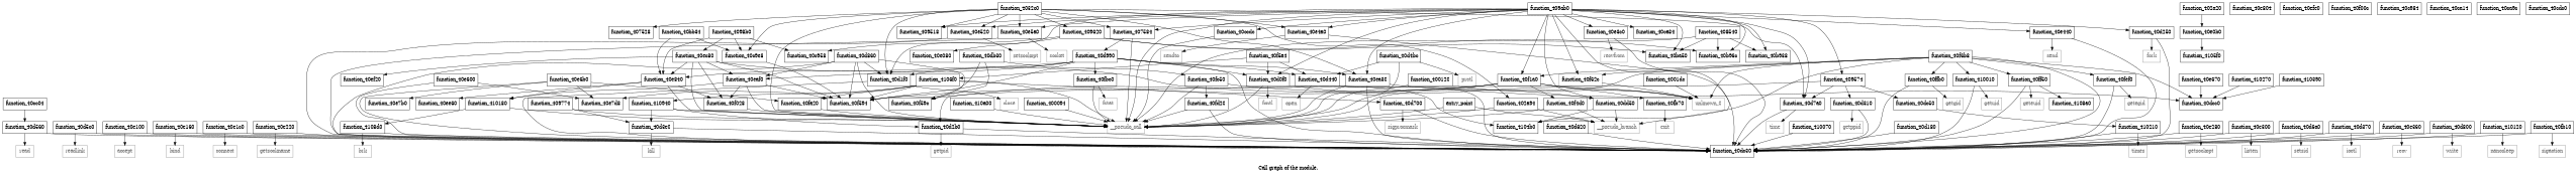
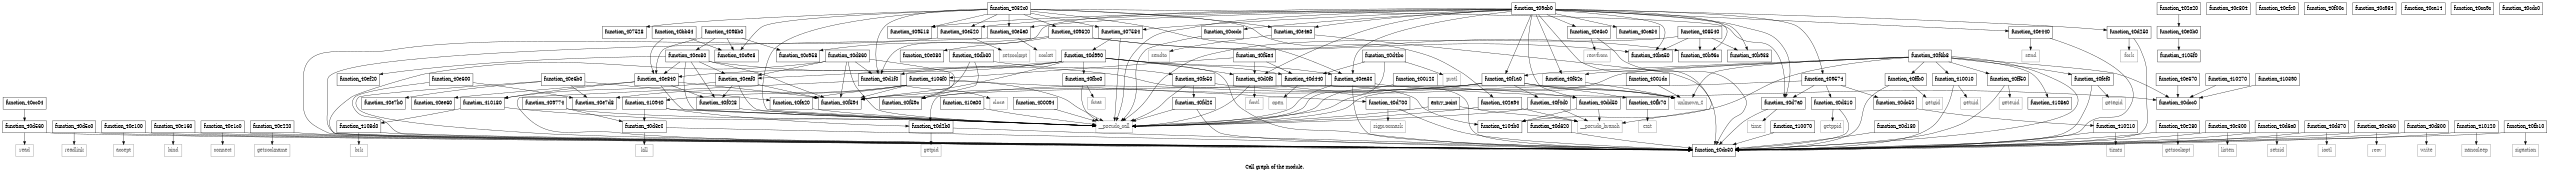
  digraph {
    label="Call graph of the module."
    node [shape=record]
    n1 [label="{function_40f5a4}"]
    n2 [label="{function_40d440}"]
    n3 [label="{function_4106f0}"]
    n4 [label="{function_40d0f0}"]
    n5 [label="{function_40dc30}"]
    n6 [color=gray50 fontcolor=gray50 label="{open}"]
    n7 [label="{function_40f594}"]
    n8 [color=gray50 fontcolor=gray50 label="{__pseudo_call}"]
    n9 [label="{function_40e7d8}"]
    n10 [label="{function_40fa20}"]
    n11 [label="{function_40d700}"]
    n12 [label="{function_410940}"]
    n13 [color=gray50 fontcolor=gray50 label="{unknown_0}"]
    n14 [color=gray50 fontcolor=gray50 label="{fcntl}"]
    n15 [label="{function_40d860}"]
    n16 [label="{function_40f59c}"]
    n17 [label="{function_40eaf0}"]
    n18 [label="{function_40d1f0}"]
    n19 [label="{function_40f028}"]
    n20 [label="{function_410180}"]
    n21 [color=gray50 fontcolor=gray50 label="{close}"]
    n22 [label="{function_40d3e0}"]
    n23 [color=gray50 fontcolor=gray50 label="{kill}"]
    n24 [label="{function_40d4bc}"]
    n25 [color=gray50 fontcolor=gray50 label="{prctl}"]
    n26 [label="{function_40e3c0}"]
    n27 [color=gray50 fontcolor=gray50 label="{recvfrom}"]
    n28 [label="{function_40d560}"]
    n29 [color=gray50 fontcolor=gray50 label="{read}"]
    n30 [label="{function_40d5c0}"]
    n31 [color=gray50 fontcolor=gray50 label="{readlink}"]
    n32 [label="{function_40db30}"]
    n33 [label="{function_40fc50}"]
    n34 [label="{function_40dd50}"]
    n35 [label="{function_40fd20}"]
    n36 [label="{function_40e520}"]
    n37 [color=gray50 fontcolor=gray50 label="{setsockopt}"]
    n38 [label="{function_40dc50}"]
    n39 [label="{function_410210}"]
    n40 [color=gray50 fontcolor=gray50 label="{times}"]
    n41 [label="{function_40dcc0}"]
    n42 [label="{function_40e5a0}"]
    n43 [color=gray50 fontcolor=gray50 label="{socket}"]
    n44 [label="{function_4104b0}"]
    n45 [color=gray50 fontcolor=gray50 label="{__pseudo_branch}"]
    n46 [label="{function_40e600}"]
    n47 [label="{function_40e670}"]
    n48 [label="{function_40e080}"]
    n49 [label="{function_40e6b0}"]
    n50 [label="{function_40e7b0}"]
    n51 [label="{function_40e0b0}"]
    n52 [label="{function_4105f0}"]
    n53 [label="{function_40f1a0}"]
    n54 [label="{function_40f4d0}"]
    n55 [label="{function_40fb70}"]
    n56 [color=gray50 fontcolor=gray50 label="{exit}"]
    n57 [label="{function_40e100}"]
    n58 [color=gray50 fontcolor=gray50 label="{accept}"]
    n59 [label="{function_40e804}"]
    n60 [label="{function_40e160}"]
    n61 [color=gray50 fontcolor=gray50 label="{bind}"]
    n62 [label="{function_40e840}"]
    n63 [label="{function_40ee60}"]
    n64 [label="{function_4108d0}"]
    n65 [label="{function_40e1c0}"]
    n66 [color=gray50 fontcolor=gray50 label="{connect}"]
    n67 [label="{function_40ea30}"]
    n68 [label="{function_40e220}"]
    n69 [color=gray50 fontcolor=gray50 label="{getsockname}"]
    n70 [label="{function_40ec80}"]
    n71 [label="{function_40ef20}"]
    n72 [label="{function_40e280}"]
    n73 [color=gray50 fontcolor=gray50 label="{getsockopt}"]
    n74 [label="{function_40e300}"]
    n75 [color=gray50 fontcolor=gray50 label="{listen}"]
    n76 [label="{function_40d620}"]
    n77 [label="{function_40e440}"]
    n78 [color=gray50 fontcolor=gray50 label="{send}"]
    n79 [label="{function_40d6a0}"]
    n80 [color=gray50 fontcolor=gray50 label="{setsid}"]
    n81 [color=gray50 fontcolor=gray50 label="{sigprocmask}"]
    n82 [label="{function_40d250}"]
    n83 [color=gray50 fontcolor=gray50 label="{fork}"]
    n84 [label="{function_40d2b0}"]
    n85 [color=gray50 fontcolor=gray50 label="{getpid}"]
    n86 [label="{function_40d310}"]
    n87 [color=gray50 fontcolor=gray50 label="{getppid}"]
    n88 [label="{function_40d370}"]
    n89 [color=gray50 fontcolor=gray50 label="{ioctl}"]
    n90 [label="{function_40d7a0}"]
    n91 [color=gray50 fontcolor=gray50 label="{time}"]
    n92 [label="{function_40e4a0}"]
    n93 [color=gray50 fontcolor=gray50 label="{sendto}"]
    n94 [label="{function_40e360}"]
    n95 [color=gray50 fontcolor=gray50 label="{recv}"]
    n96 [label="{function_40efe0}"]
    n97 [label="{function_40d800}"]
    n98 [color=gray50 fontcolor=gray50 label="{write}"]
    n99 [label="{function_410010}"]
    n100 [color=gray50 fontcolor=gray50 label="{getuid}"]
    n101 [label="{function_410070}"]
    n102 [label="{function_410120}"]
    n103 [color=gray50 fontcolor=gray50 label="{nanosleep}"]
    n104 [color=gray50 fontcolor=gray50 label="{brk}"]
    n105 [label="{function_40fb10}"]
    n106 [color=gray50 fontcolor=gray50 label="{sigaction}"]
    n107 [color=gray50 label="{function_40f62c}"]
    n108 [label="{function_40f6b8}"]
    n109 [label="{function_40fef0}"]
    n110 [label="{function_40ff50}"]
    n111 [label="{function_40ffb0}"]
    n112 [label="{function_4108a0}"]
    n113 [color=gray50 fontcolor=gray50 label="{getegid}"]
    n114 [color=gray50 fontcolor=gray50 label="{geteuid}"]
    n115 [color=gray50 fontcolor=gray50 label="{getgid}"]
    n116 [label="{function_40fbc0}"]
    n117 [color=gray50 fontcolor=gray50 label="{fstat}"]
    n118 [label="{function_410270}"]
    n119 [label="{function_410390}"]
    n120 [label="{function_410a00}"]
    n121 [label="{function_40d990}"]
    n122 [label="{function_400094}"]
    n123 [label="{function_400120}"]
    n124 [label="{function_4001dc}"]
    n125 [label="{entry_point}"]
    n126 [label="{function_402a20}"]
    n127 [label="{function_402a94}"]
    n128 [label="{function_4032c0}"]
    n129 [label="{function_407528}"]
    n130 [label="{function_407584}"]
    n131 [label="{function_409518}"]
    n132 [label="{function_409620}"]
    n133 [label="{function_40c9e8}"]
    n134 [label="{function_40b96c}"]
    n135 [label="{function_40ba50}"]
    n136 [label="{function_40c958}"]
    n137 [label="{function_409ab0}"]
    n138 [label="{function_409574}"]
    n139 [label="{function_40b938}"]
    n140 [label="{function_40ca34}"]
    n141 [label="{function_40ccdc}"]
    n142 [label="{function_408540}"]
    n143 [label="{function_409774}"]
    n144 [label="{function_4098b0}"]
    n145 [label="{function_40f00c}"]
    n146 [label="{function_40bb34}"]
    n147 [label="{function_40c984}"]
    n148 [label="{function_40ca14}"]
    n149 [label="{function_40ca9c}"]
    n150 [label="{function_40cc04}"]
    n151 [label="{function_40cdc0}"]
    n152 [label="{function_40d180}"]
    n1 -> n2
    n1 -> n3
    n1 -> n4
    n2 -> n5
    n2 -> n6
    n3 -> n7
    n3 -> n8
    n3 -> n9
    n3 -> n10
    n3 -> n11
    n3 -> n12
    n4 -> n8
    n4 -> n13
    n4 -> n14
    n10 -> n8
    n11 -> n5
    n11 -> n81
    n12 -> n8
    n12 -> n22
    n12 -> n84
    n15 -> n5
    n15 -> n7
    n15 -> n8
    n15 -> n16
    n15 -> n17
    n15 -> n18
    n17 -> n7
    n17 -> n8
    n17 -> n19
    n17 -> n20
    n18 -> n5
    n18 -> n21
    n19 -> n8
    n20 -> n8
    n20 -> n64
    n22 -> n5
    n22 -> n23
    n24 -> n2
    n24 -> n8
    n24 -> n25
    n26 -> n5
    n26 -> n27
    n28 -> n5
    n28 -> n29
    n30 -> n5
    n30 -> n31
    n32 -> n7
    n32 -> n16
    n32 -> n33
    n33 -> n8
    n33 -> n34
    n33 -> n35
    n34 -> n44
    n34 -> n45
    n35 -> n5
    n35 -> n8
    n36 -> n5
    n36 -> n37
    n38 -> n39
    n39 -> n5
    n39 -> n40
    n42 -> n5
    n42 -> n43
    n46 -> n5
    n46 -> n9
    n47 -> n41
    n49 -> n5
    n49 -> n9
    n49 -> n10
    n49 -> n50
    n51 -> n52
    n53 -> n7
    n53 -> n8
    n53 -> n13
    n53 -> n16
    n53 -> n54
    n53 -> n55
    n54 -> n8
    n54 -> n45
    n55 -> n56
    n57 -> n5
    n57 -> n58
    n60 -> n5
    n60 -> n61
-   n133 -> n7
+   n62 -> n7
    n62 -> n8
    n62 -> n19
    n62 -> n20
    n62 -> n63
    n64 -> n5
    n64 -> n104
    n65 -> n5
    n65 -> n66
    n67 -> n5
    n67 -> n8
    n67 -> n41
    n68 -> n5
    n68 -> n69
    n70 -> n7
    n70 -> n8
    n70 -> n17
    n70 -> n19
    n70 -> n44
    n70 -> n62
    n70 -> n71
    n72 -> n5
    n72 -> n73
    n74 -> n5
    n74 -> n75
    n76 -> n5
    n77 -> n5
    n77 -> n78
    n79 -> n5
    n79 -> n80
    n82 -> n5
    n82 -> n83
    n84 -> n5
    n84 -> n85
    n86 -> n5
    n86 -> n87
    n88 -> n5
    n88 -> n89
    n90 -> n5
    n90 -> n91
    n92 -> n5
    n92 -> n93
    n94 -> n5
    n94 -> n95
    n97 -> n5
    n97 -> n98
    n99 -> n5
    n99 -> n100
    n101 -> n5
    n102 -> n5
    n102 -> n103
    n105 -> n5
    n105 -> n106
    n107 -> n13
    n108 -> n5
    n108 -> n8
    n108 -> n13
    n108 -> n41
    n108 -> n44
    n108 -> n53
    n108 -> n99
    n108 -> n107
    n108 -> n109
    n108 -> n110
    n108 -> n111
-   n110 -> n112
+   n108 -> n112
    n109 -> n5
    n109 -> n113
    n110 -> n5
    n110 -> n114
    n111 -> n5
    n111 -> n115
    n116 -> n8
    n116 -> n117
    n118 -> n41
    n119 -> n41
    n120 -> n8
    n121 -> n2
    n121 -> n4
    n121 -> n5
    n121 -> n7
    n121 -> n17
    n121 -> n18
    n121 -> n62
    n121 -> n67
    n121 -> n116
    n122 -> n8
    n123 -> n8
    n123 -> n13
    n124 -> n13
    n125 -> n8
    n125 -> n45
    n126 -> n51
    n127 -> n8
    n127 -> n45
    n128 -> n8
    n128 -> n18
    n128 -> n36
    n128 -> n42
    n128 -> n67
    n128 -> n90
    n128 -> n92
    n128 -> n127
    n128 -> n129
    n128 -> n130
    n128 -> n131
    n128 -> n132
    n128 -> n133
    n130 -> n8
    n130 -> n121
    n132 -> n48
    n132 -> n134
    n132 -> n135
    n132 -> n136
    n137 -> n4
    n137 -> n8
    n137 -> n18
    n137 -> n26
    n137 -> n34
    n137 -> n36
    n137 -> n42
    n137 -> n45
    n137 -> n53
    n137 -> n67
    n137 -> n77
    n137 -> n82
    n137 -> n90
    n137 -> n92
    n137 -> n107
    n137 -> n130
    n137 -> n131
    n137 -> n134
    n137 -> n135
    n137 -> n138
    n137 -> n139
    n137 -> n140
    n137 -> n141
    n138 -> n38
    n138 -> n84
    n138 -> n86
    n138 -> n90
    n141 -> n8
    n142 -> n8
    n142 -> n134
    n142 -> n135
    n142 -> n139
    n143 -> n8
    n143 -> n22
    n144 -> n62
    n144 -> n70
    n144 -> n133
    n144 -> n136
    n146 -> n62
    n146 -> n133
    n150 -> n28
    n152 -> n5
  }
